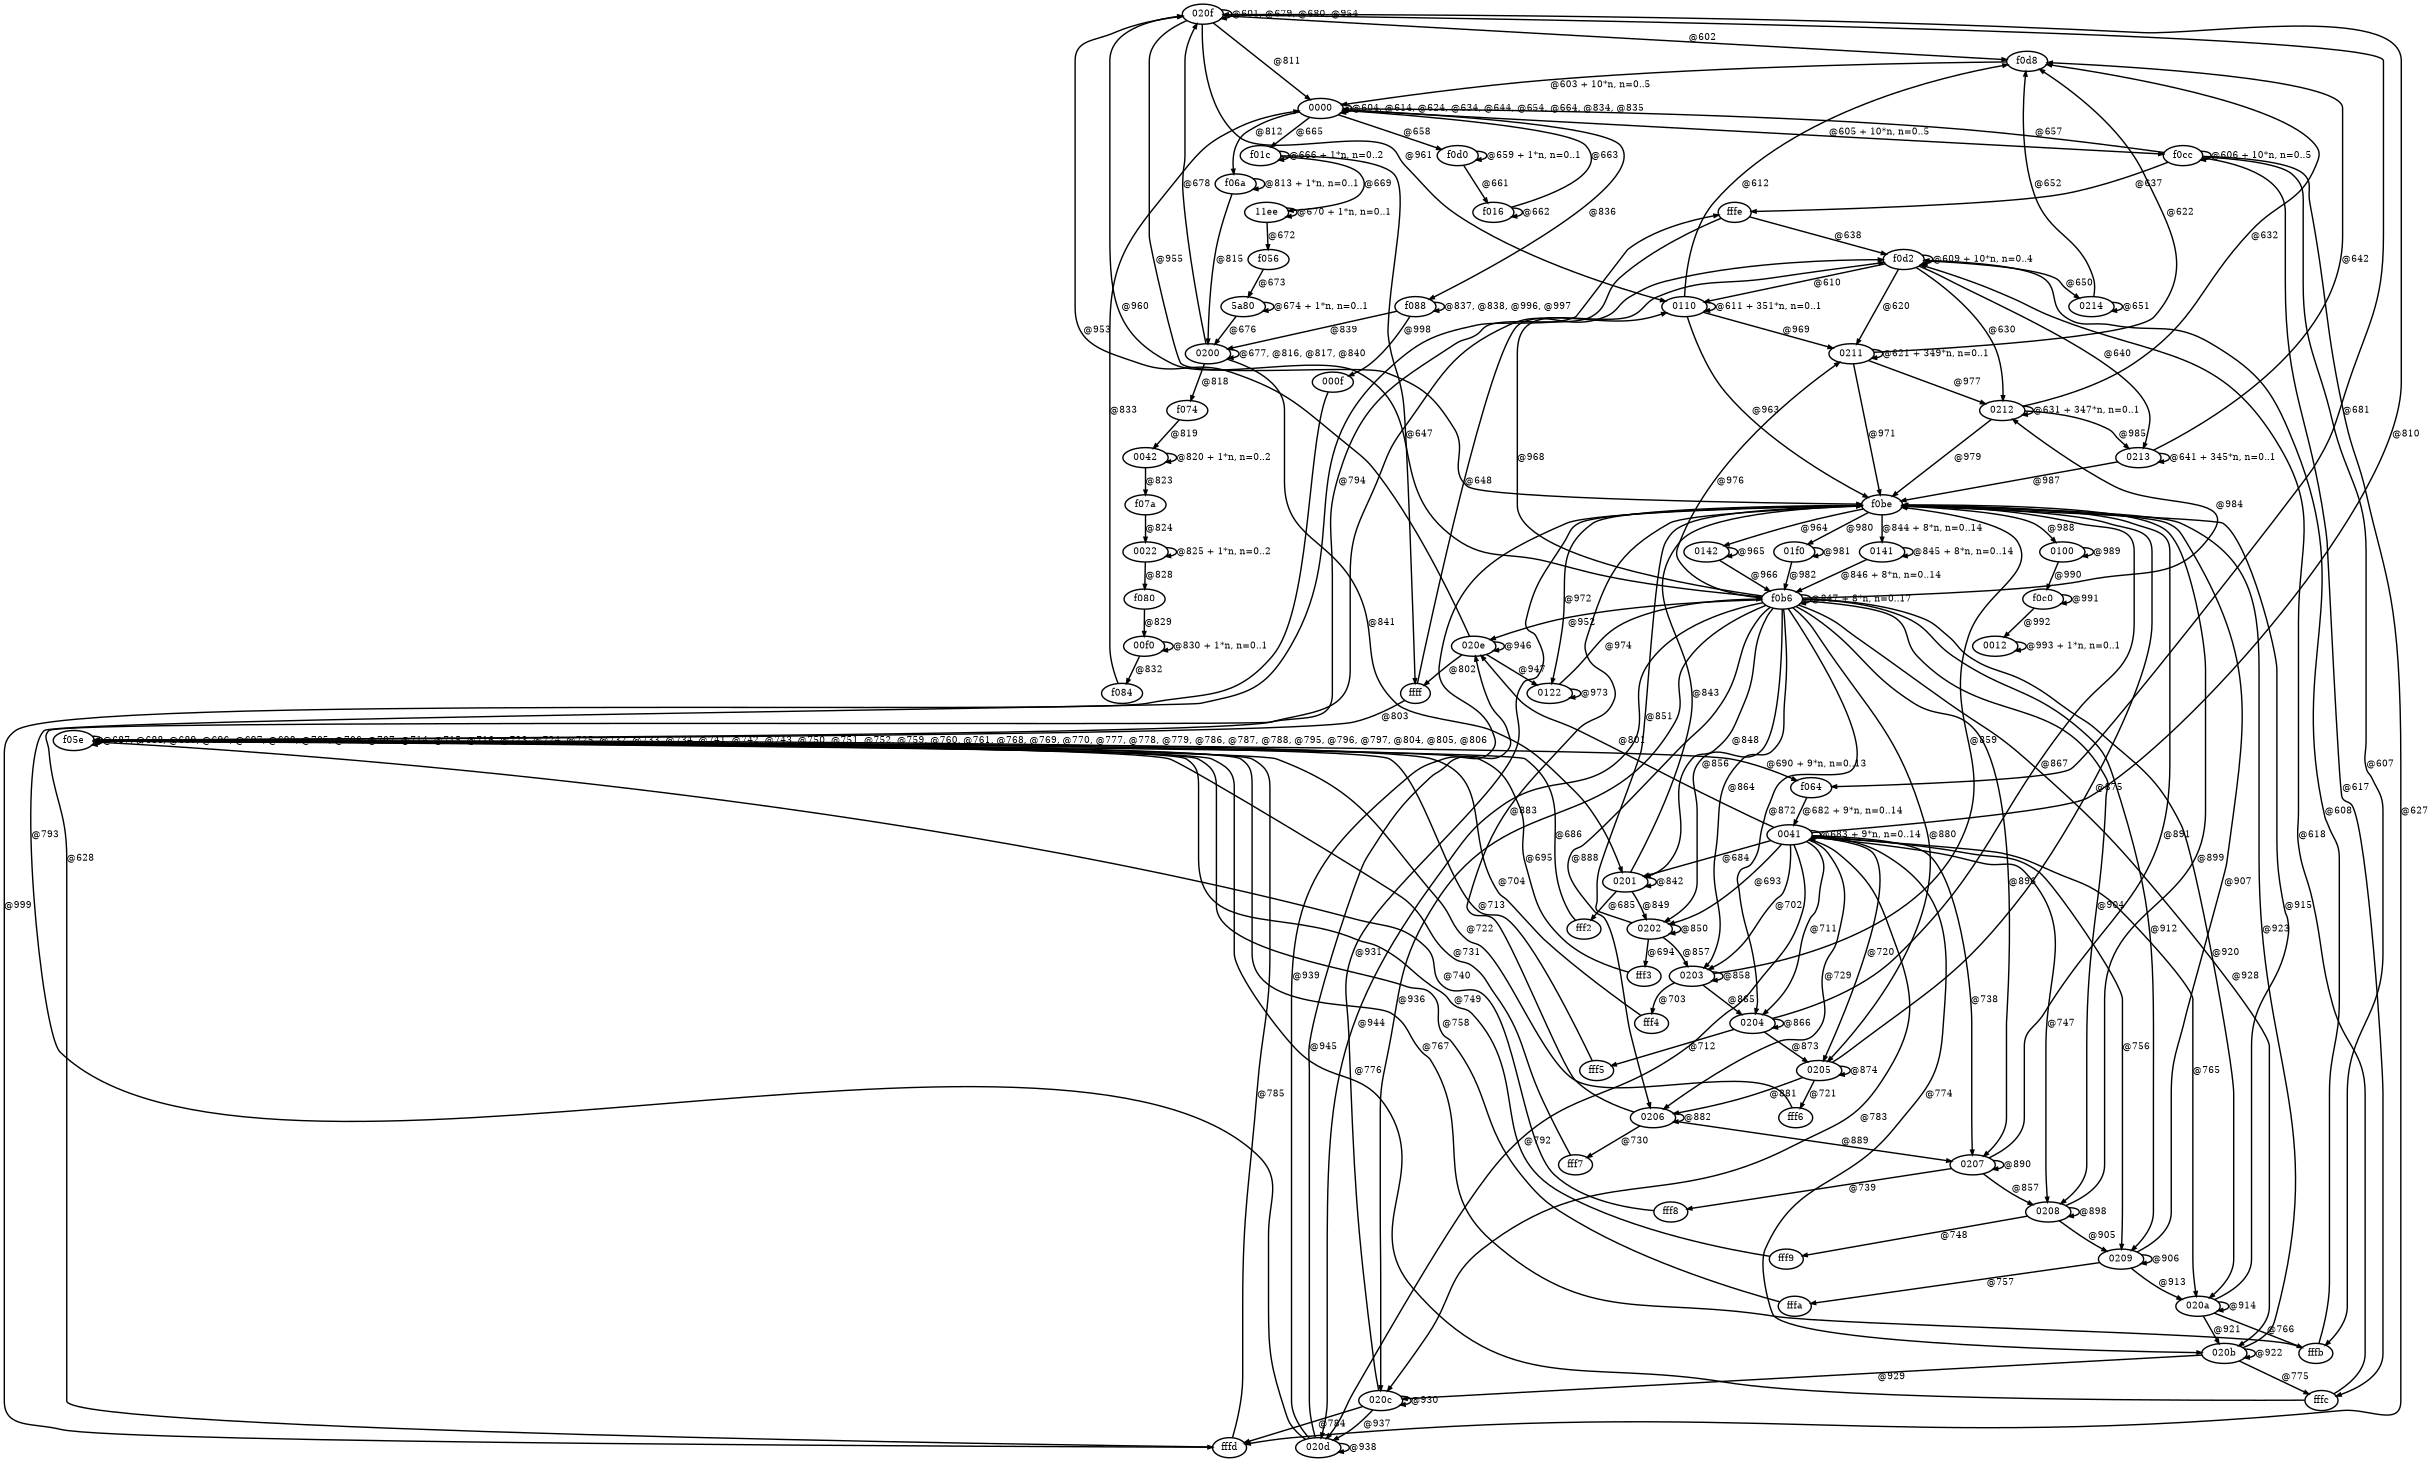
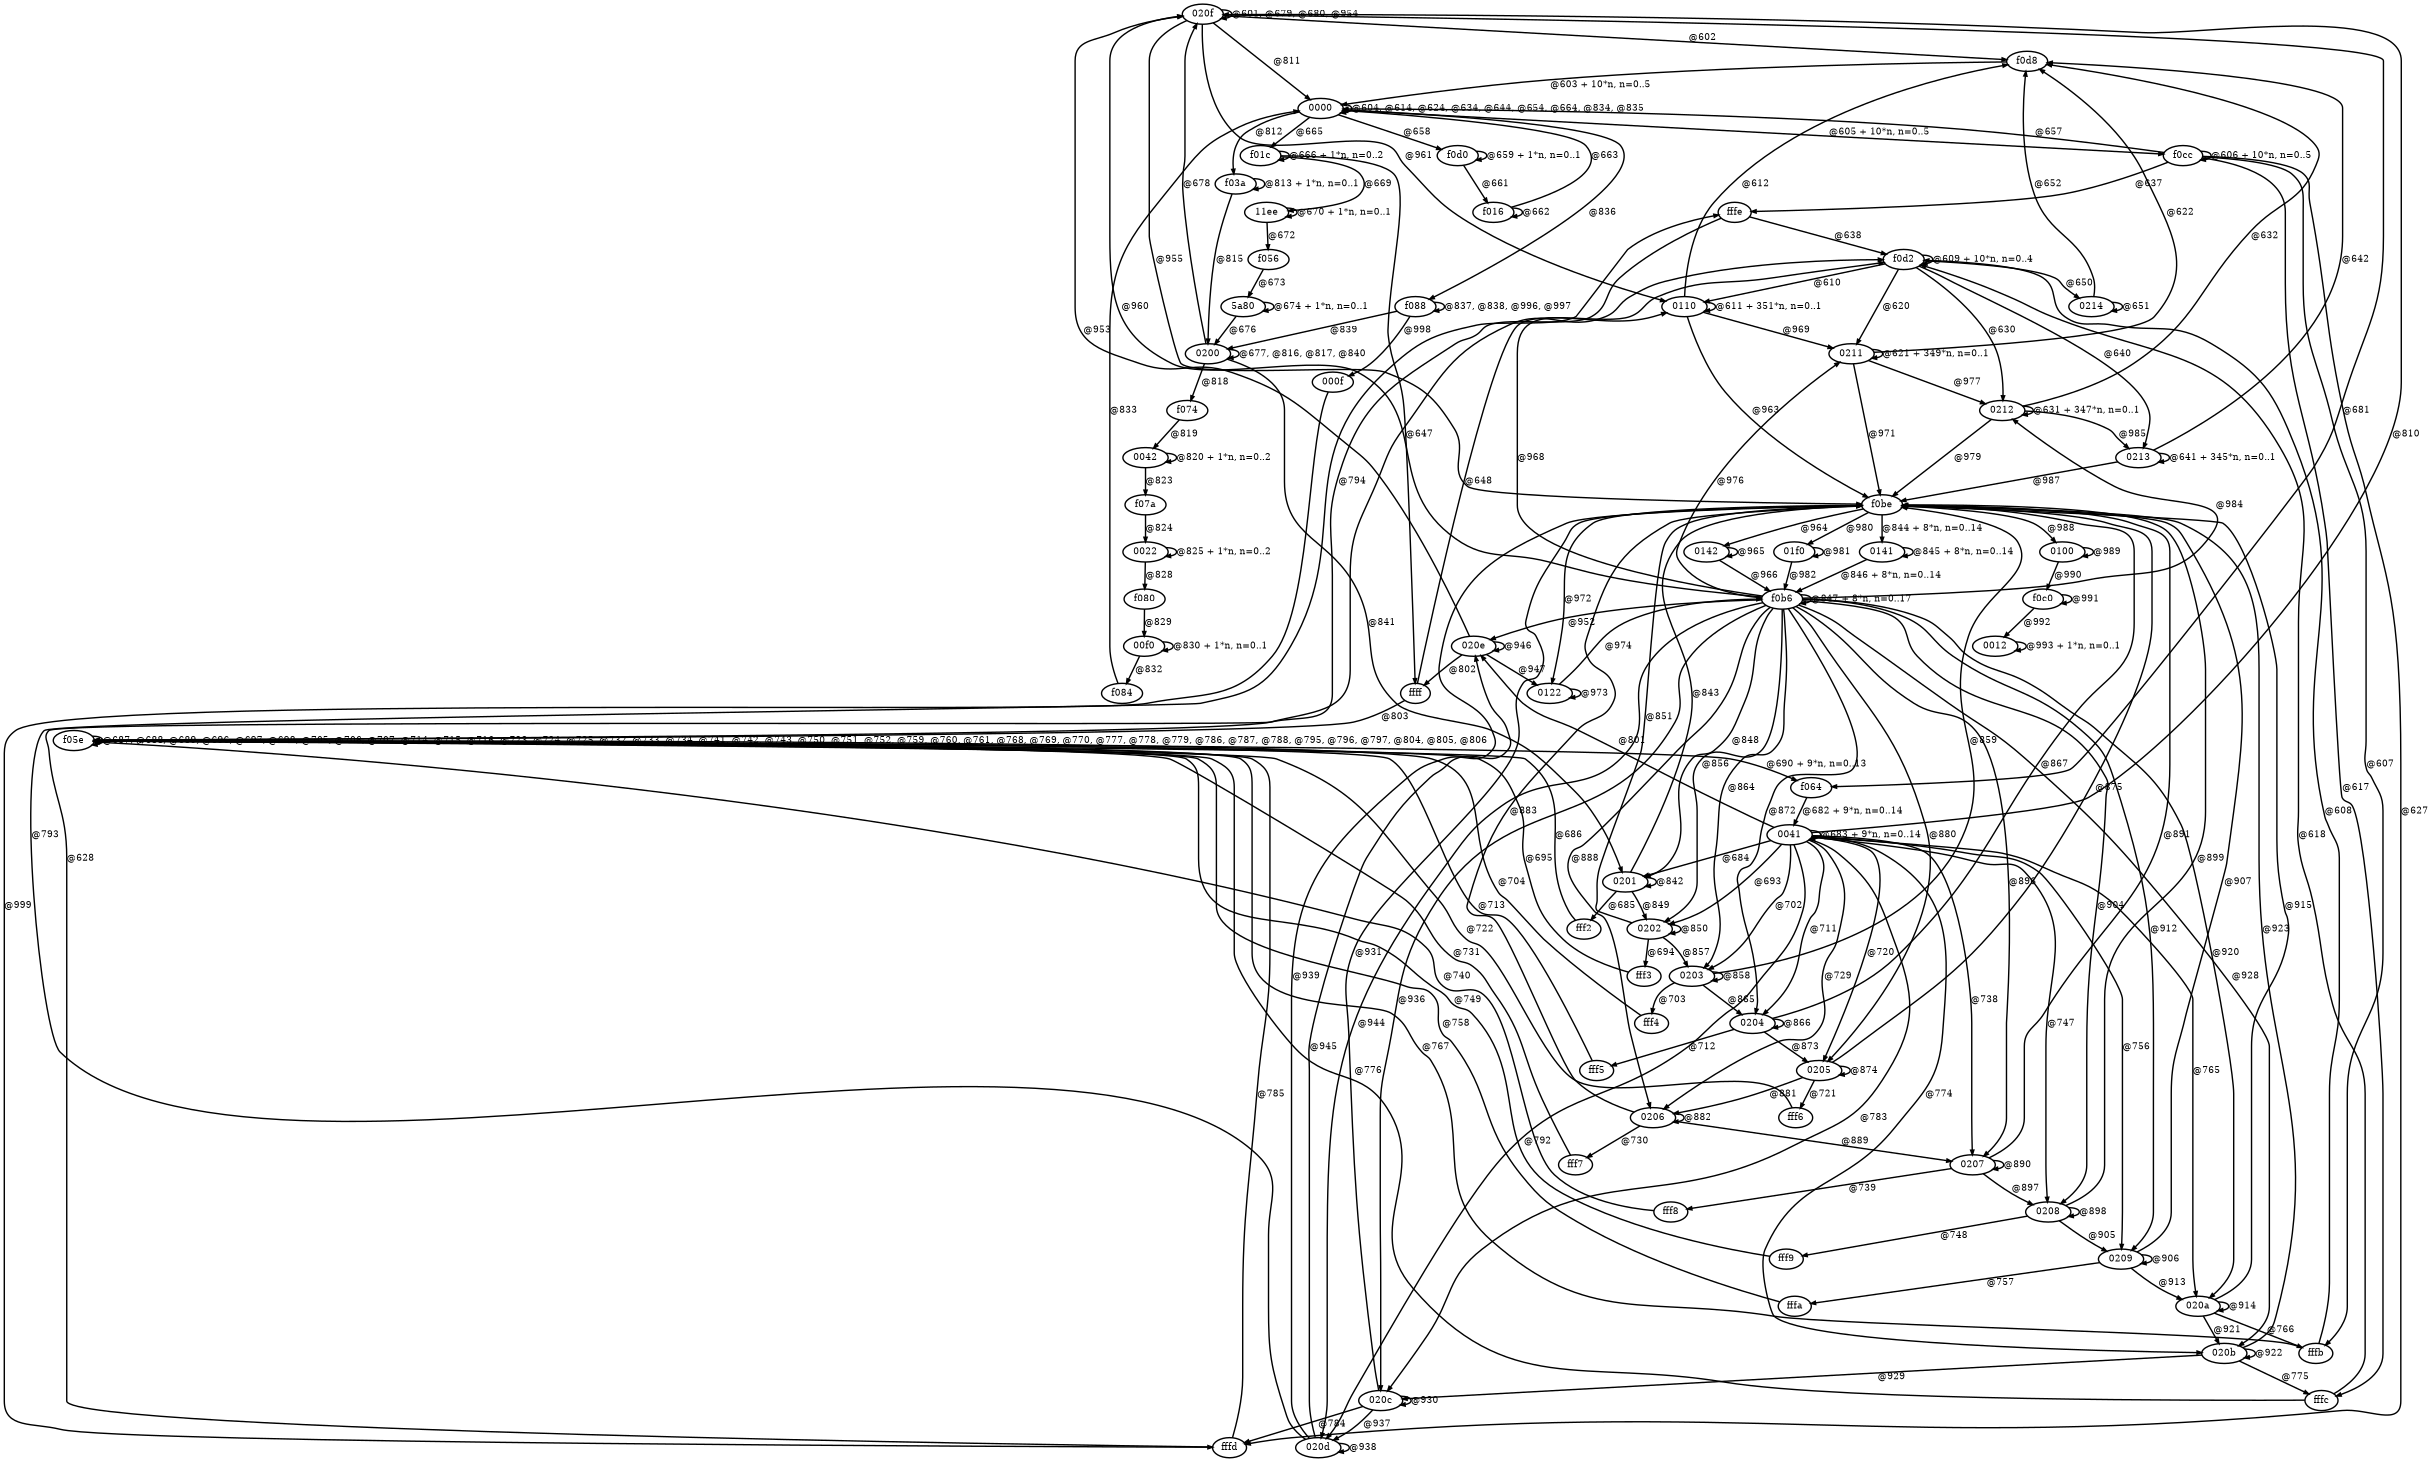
  digraph {
    fontname="DejaVu Serif"
    node [fontname="DejaVu Serif" fontsize=20 penwidth=3 shape=oval style=rounded]
    edge [arrowsize=1 color=black fontname="DejaVu Serif" fontsize=20 penwidth=3 style=bold]
    "020f"
    f0d8
    0000
    n4 [label=0110]
    f064
    f0be
    f0cc
    f0d0
    f01c
-   f06a
+   f06a [label=f03a]
    f088
    0211
    0041
    0141
    0142
    0122
    "01f0"
    0100
    fffb
    fffc
    fffd
    fffe
    f016
    ffff
    "11ee"
    0200
    "000f"
    f0d2
    f05e
    0212
    0213
    0214
    f056
    "5a80"
    0201
    f074
    0202
    fff2
    0042
    0203
    0204
    0205
    0206
    0207
    0208
    0209
    "020a"
    "020b"
    "020c"
    "020d"
    "020e"
    fff3
    fff4
    fff5
    fff6
    fff7
    fff8
    fff9
    fffa
    f07a
    0022
    f080
    "00f0"
    f084
    f0b6
    f0c0
    0012
    "020f" -> "020f" [label="@601, @679, @680, @954"]
    "020f" -> f0d8 [label="@602"]
    "020f" -> 0000 [label="@811"]
    "020f" -> n4 [label="@961"]
    "020f" -> f064 [label="@681"]
    "020f" -> f0be [label="@955"]
    f0d8 -> 0000 [label="@603 + 10*n, n=0..5"]
    0000 -> 0000 [label="@604, @614, @624, @634, @644, @654, @664, @834, @835"]
    0000 -> f0cc [label="@605 + 10*n, n=0..5"]
    0000 -> f0d0 [label="@658"]
    0000 -> f01c [label="@665"]
    0000 -> f06a [label="@812"]
    0000 -> f088 [label="@836"]
    n4 -> f0d8 [label="@612"]
    n4 -> n4 [label="@611 + 351*n, n=0..1"]
    n4 -> f0be [label="@963"]
    n4 -> 0211 [label="@969"]
    f064 -> 0041 [label="@682 + 9*n, n=0..14"]
    f0be -> 0141 [label="@844 + 8*n, n=0..14"]
    f0be -> 0142 [label="@964"]
    f0be -> 0122 [label="@972"]
    f0be -> "01f0" [label="@980"]
    f0be -> 0100 [label="@988"]
    f0cc -> 0000 [label="@657"]
    f0cc -> f0cc [label="@606 + 10*n, n=0..5"]
    f0cc -> fffb [label="@607"]
    f0cc -> fffc [label="@617"]
    f0cc -> fffd [label="@627"]
    f0cc -> fffe [label="@637"]
    f0d0 -> f0d0 [label="@659 + 1*n, n=0..1"]
    f0d0 -> f016 [label="@661"]
    f01c -> f01c [label="@666 + 1*n, n=0..2"]
    f01c -> ffff [label="@647"]
    f01c -> "11ee" [label="@669"]
    f06a -> f06a [label="@813 + 1*n, n=0..1"]
    f06a -> 0200 [label="@815"]
    f088 -> f088 [label="@837, @838, @996, @997"]
    f088 -> 0200 [label="@839"]
    f088 -> "000f" [label="@998"]
    0211 -> f0d8 [label="@622"]
    0211 -> f0be [label="@971"]
    0211 -> 0211 [label="@621 + 349*n, n=0..1"]
    0211 -> 0212 [label="@977"]
    0041 -> "020f" [label="@810"]
    0041 -> 0041 [label="@683 + 9*n, n=0..14"]
    0041 -> 0201 [label="@684"]
    0041 -> 0202 [label="@693"]
    0041 -> 0203 [label="@702"]
    0041 -> 0204 [label="@711"]
    0041 -> 0205 [label="@720"]
    0041 -> 0206 [label="@729"]
    0041 -> 0207 [label="@738"]
    0041 -> 0208 [label="@747"]
    0041 -> 0209 [label="@756"]
    0041 -> "020a" [label="@765"]
    0041 -> "020b" [label="@774"]
    0041 -> "020c" [label="@783"]
    0041 -> "020d" [label="@792"]
    0041 -> "020e" [label="@801"]
    0141 -> 0141 [label="@845 + 8*n, n=0..14"]
    0141 -> f0b6 [label="@846 + 8*n, n=0..14"]
    0142 -> 0142 [label="@965"]
    0142 -> f0b6 [label="@966"]
    0122 -> 0122 [label="@973"]
    0122 -> f0b6 [label="@974"]
    "01f0" -> "01f0" [label="@981"]
    "01f0" -> f0b6 [label="@982"]
    0100 -> 0100 [label="@989"]
    0100 -> f0c0 [label="@990"]
    fffb -> f0d2 [label="@608"]
    fffb -> f05e [label="@767"]
    fffc -> f0d2 [label="@618"]
    fffc -> f05e [label="@776"]
    fffd -> f0d2 [label="@628"]
    fffd -> f05e [label="@785"]
    fffe -> f0d2 [label="@638"]
    fffe -> f05e [label="@794"]
    f016 -> 0000 [label="@663"]
    f016 -> f016 [label="@662"]
    ffff -> f0d2 [label="@648"]
    ffff -> f05e [label="@803"]
    "11ee" -> "11ee" [label="@670 + 1*n, n=0..1"]
    "11ee" -> f056 [label="@672"]
    0200 -> "020f" [label="@678"]
    0200 -> 0200 [label="@677, @816, @817, @840"]
    0200 -> 0201 [label="@841"]
    0200 -> f074 [label="@818"]
    "000f" -> fffd [label="@999"]
    f0d2 -> n4 [label="@610"]
    f0d2 -> 0211 [label="@620"]
    f0d2 -> f0d2 [label="@609 + 10*n, n=0..4"]
    f0d2 -> 0212 [label="@630"]
    f0d2 -> 0213 [label="@640"]
    f0d2 -> 0214 [label="@650"]
    f05e -> f064 [label="@690 + 9*n, n=0..13"]
    f05e -> f05e [label="@687, @688, @689, @696, @697, @698, @705, @706, @707, @714, @715, @716, @723, @724, @725, @732, @733, @734, @741, @742, @743, @750, @751, @752, @759, @760, @761, @768, @769, @770, @777, @778, @779, @786, @787, @788, @795, @796, @797, @804, @805, @806"]
    0212 -> f0d8 [label="@632"]
    0212 -> f0be [label="@979"]
    0212 -> 0212 [label="@631 + 347*n, n=0..1"]
    0212 -> 0213 [label="@985"]
    0213 -> f0d8 [label="@642"]
    0213 -> f0be [label="@987"]
    0213 -> 0213 [label="@641 + 345*n, n=0..1"]
    0214 -> f0d8 [label="@652"]
    0214 -> 0214 [label="@651"]
    f056 -> "5a80" [label="@673"]
    "5a80" -> 0200 [label="@676"]
    "5a80" -> "5a80" [label="@674 + 1*n, n=0..1"]
    0201 -> f0be [label="@843"]
    0201 -> 0201 [label="@842"]
    0201 -> 0202 [label="@849"]
    0201 -> fff2 [label="@685"]
    f074 -> 0042 [label="@819"]
    0202 -> f0be [label="@851"]
    0202 -> 0202 [label="@850"]
    0202 -> 0203 [label="@857"]
    0202 -> fff3 [label="@694"]
    fff2 -> f05e [label="@686"]
    0042 -> 0042 [label="@820 + 1*n, n=0..2"]
    0042 -> f07a [label="@823"]
    0203 -> f0be [label="@859"]
    0203 -> 0203 [label="@858"]
    0203 -> 0204 [label="@865"]
    0203 -> fff4 [label="@703"]
    0204 -> f0be [label="@867"]
    0204 -> 0204 [label="@866"]
    0204 -> 0205 [label="@873"]
    0204 -> fff5 [label="@712"]
    0205 -> f0be [label="@875"]
    0205 -> 0205 [label="@874"]
    0205 -> 0206 [label="@881"]
    0205 -> fff6 [label="@721"]
    0206 -> f0be [label="@883"]
    0206 -> 0206 [label="@882"]
    0206 -> 0207 [label="@889"]
    0206 -> fff7 [label="@730"]
    0207 -> f0be [label="@891"]
    0207 -> 0207 [label="@890"]
-   0207 -> 0208 [label="@857"]
+   0207 -> 0208 [label="@897"]
    0207 -> fff8 [label="@739"]
    0208 -> f0be [label="@899"]
    0208 -> 0208 [label="@898"]
    0208 -> 0209 [label="@905"]
    0208 -> fff9 [label="@748"]
    0209 -> f0be [label="@907"]
    0209 -> 0209 [label="@906"]
    0209 -> "020a" [label="@913"]
    0209 -> fffa [label="@757"]
    "020a" -> f0be [label="@915"]
    "020a" -> fffb [label="@766"]
    "020a" -> "020a" [label="@914"]
    "020a" -> "020b" [label="@921"]
    "020b" -> f0be [label="@923"]
    "020b" -> fffc [label="@775"]
    "020b" -> "020b" [label="@922"]
    "020b" -> "020c" [label="@929"]
    "020c" -> f0be [label="@931"]
    "020c" -> fffd [label="@784"]
    "020c" -> "020c" [label="@930"]
    "020c" -> "020d" [label="@937"]
    "020d" -> f0be [label="@939"]
    "020d" -> fffe [label="@793"]
    "020d" -> "020d" [label="@938"]
    "020d" -> "020e" [label="@945"]
    "020e" -> "020f" [label="@953"]
    "020e" -> 0122 [label="@947"]
    "020e" -> ffff [label="@802"]
    "020e" -> "020e" [label="@946"]
    fff3 -> f05e [label="@695"]
    fff4 -> f05e [label="@704"]
    fff5 -> f05e [label="@713"]
    fff6 -> f05e [label="@722"]
    fff7 -> f05e [label="@731"]
    fff8 -> f05e [label="@740"]
    fff9 -> f05e [label="@749"]
    fffa -> f05e [label="@758"]
    f07a -> 0022 [label="@824"]
    0022 -> 0022 [label="@825 + 1*n, n=0..2"]
    0022 -> f080 [label="@828"]
    f080 -> "00f0" [label="@829"]
    "00f0" -> "00f0" [label="@830 + 1*n, n=0..1"]
    "00f0" -> f084 [label="@832"]
    f084 -> 0000 [label="@833"]
    f0b6 -> "020f" [label="@960"]
    f0b6 -> n4 [label="@968"]
    f0b6 -> 0211 [label="@976"]
    f0b6 -> 0212 [label="@984"]
    f0b6 -> 0201 [label="@848"]
    f0b6 -> 0202 [label="@856"]
    f0b6 -> 0203 [label="@864"]
    f0b6 -> 0204 [label="@872"]
    f0b6 -> 0205 [label="@880"]
    f0b6 -> 0206 [label="@888"]
    f0b6 -> 0207 [label="@896"]
    f0b6 -> 0208 [label="@904"]
    f0b6 -> 0209 [label="@912"]
    f0b6 -> "020a" [label="@920"]
    f0b6 -> "020b" [label="@928"]
    f0b6 -> "020c" [label="@936"]
    f0b6 -> "020d" [label="@944"]
    f0b6 -> "020e" [label="@952"]
    f0b6 -> f0b6 [label="@847 + 8*n, n=0..17"]
    f0c0 -> f0c0 [label="@991"]
    f0c0 -> 0012 [label="@992"]
    0012 -> 0012 [label="@993 + 1*n, n=0..1"]
  }
